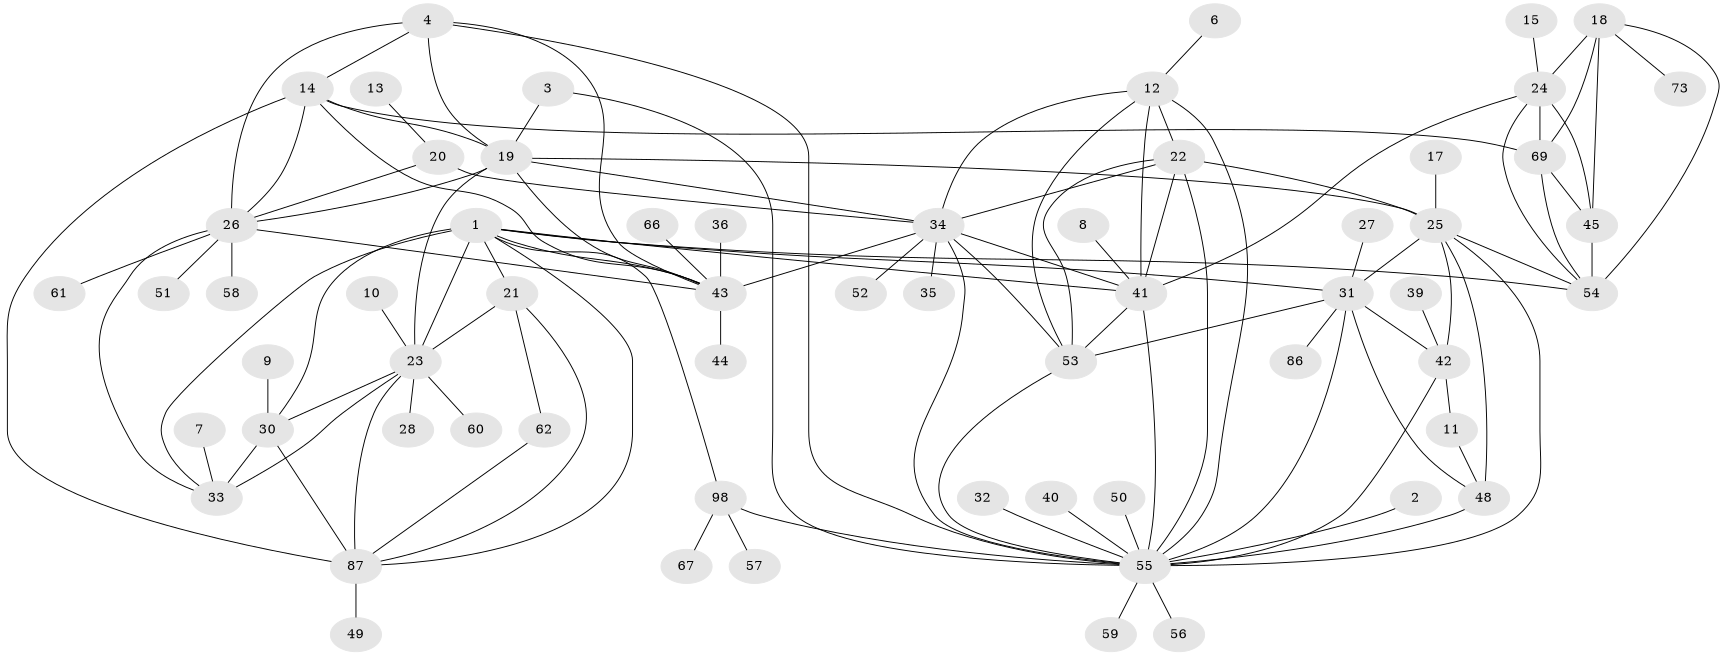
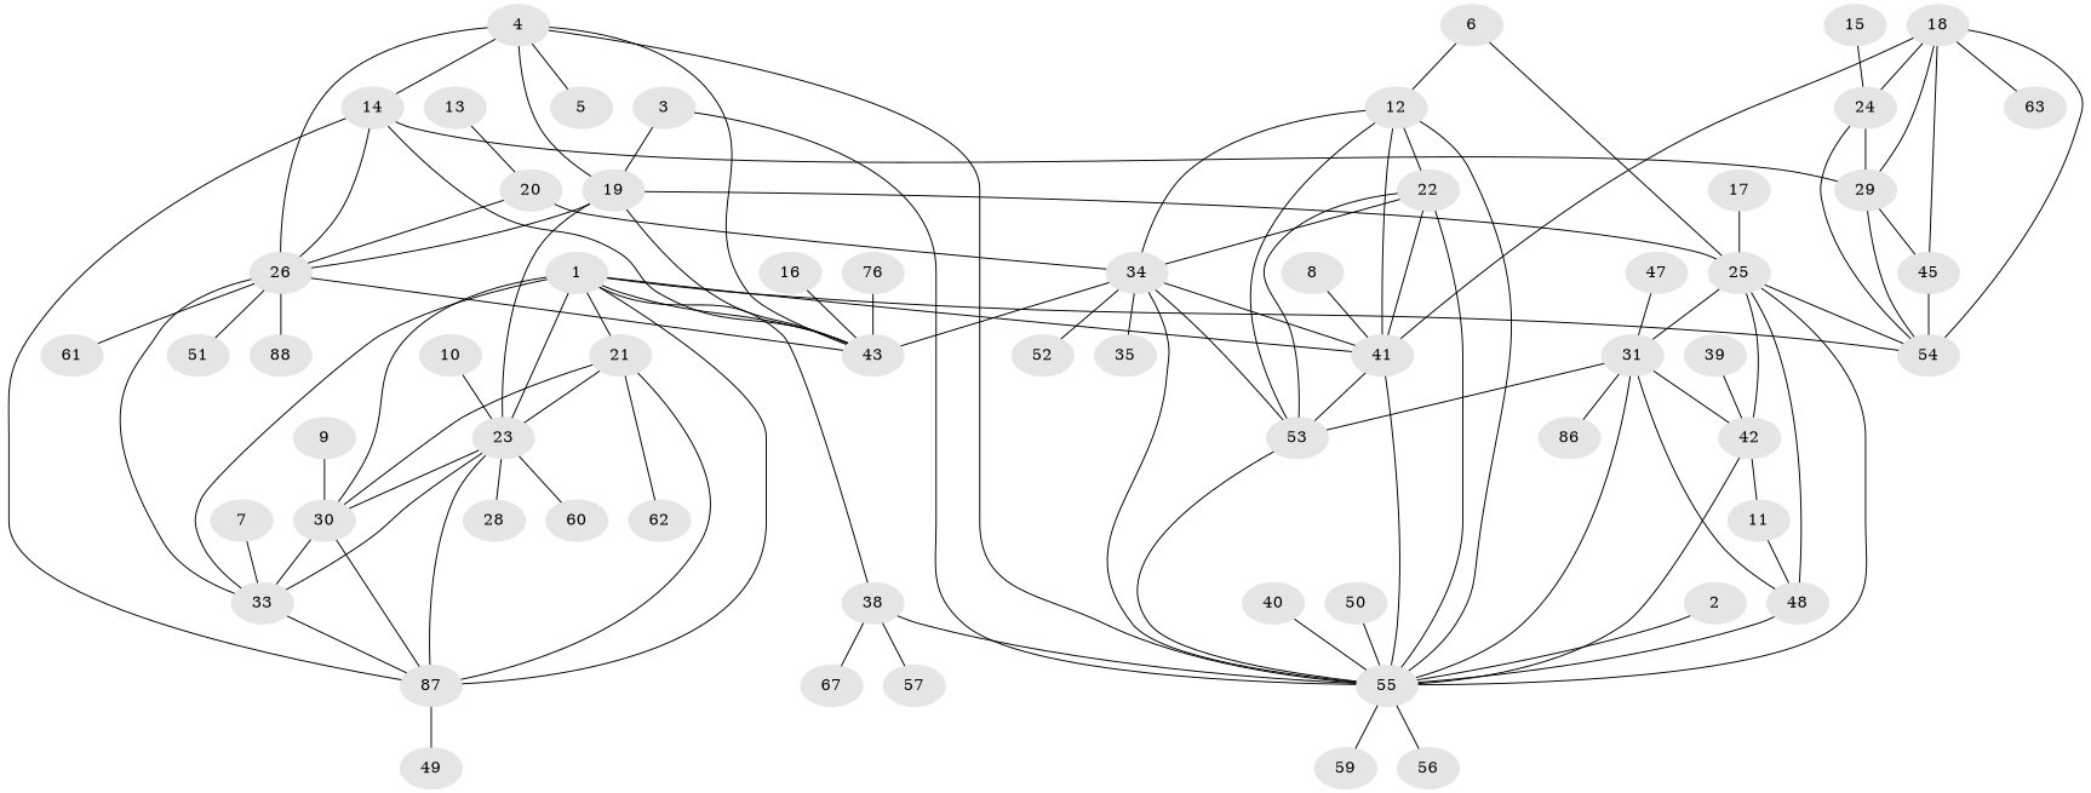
  graph {
    node [color=gray90 style=filled]
    edge [weight=1.0]
    1
    21
    23
    30
    31
    33
    n7 [label=87]
-   38 [label=98]
+   38
    41
    43
    54
    62
    28
    60
    55
    48
    53
    42
    n19 [label=86]
    49
    n21 [label=67]
    57
-   44
    2
    56
    59
    3
    19
    26
    34
    25
    4
+   5
    14
-   29 [label=69]
+   29
    51
-   58
+   58 [label=88]
    61
    6
    12
    22
    7
    8
    9
    10
    11
    35
    52
    13
    20
    45
    15
    24
-   16 [label=66]
+   16
    17
    18
-   63 [label=73]
-   27
-   32
-   36
+   63
+   27 [label=47]
+   36 [label=76]
    39
    40
    50
    1 -- 21
    1 -- 23
    1 -- 30
-   1 -- 31
    1 -- 33
    1 -- n7
    1 -- 38
    1 -- 41
    1 -- 43
    1 -- 54
    21 -- 23
+   21 -- 30
    21 -- n7
    21 -- 62
    23 -- 30
    23 -- 33
    23 -- n7
    23 -- 28
    23 -- 60
    30 -- 33
    30 -- n7
    31 -- 55
    31 -- 48 [weight=2.0]
    31 -- 53
    31 -- 42
    31 -- n19
-   62 -- n7
+   33 -- n7
    n7 -- 49
    38 -- 55 [weight=2.0]
    38 -- n21
    38 -- 57
    41 -- 55
    41 -- 53
-   43 -- 44
    55 -- 56
    55 -- 59
    48 -- 55 [weight=2.0]
    53 -- 55
    42 -- 55
    42 -- 11 [weight=2.0]
    2 -- 55
    3 -- 55
    3 -- 19
    19 -- 23 [weight=2.0]
    19 -- 43
    19 -- 26
-   19 -- 34
    19 -- 25
    26 -- 33
    26 -- 43
    26 -- 51
    26 -- 58
    26 -- 61
    34 -- 41
    34 -- 43
    34 -- 55
    34 -- 53
    34 -- 35
    34 -- 52
    25 -- 31
    25 -- 54
    25 -- 55
    25 -- 48 [weight=2.0]
    25 -- 42
    4 -- 43 [weight=2.0]
    4 -- 55
    4 -- 19 [weight=2.0]
    4 -- 26 [weight=2.0]
+   4 -- 5
    4 -- 14 [weight=2.0]
    14 -- n7
    14 -- 43
-   14 -- 19
    14 -- 26
    14 -- 29
    29 -- 54
    29 -- 45
    6 -- 12
    12 -- 41
    12 -- 55
    12 -- 53
    12 -- 34
    12 -- 22
    22 -- 41
    22 -- 55
    22 -- 53
    22 -- 34
-   22 -- 25
+   6 -- 25
    7 -- 33
    8 -- 41
    9 -- 30
    10 -- 23
    11 -- 48
    13 -- 20
    20 -- 26
    20 -- 34
    45 -- 54
    15 -- 24
-   24 -- 41
+   18 -- 41
    24 -- 54 [weight=2.0]
    24 -- 29 [weight=2.0]
-   24 -- 45 [weight=2.0]
    16 -- 43
    17 -- 25
    18 -- 54
    18 -- 29
    18 -- 45
    18 -- 24 [weight=2.0]
    18 -- 63
    27 -- 31
-   32 -- 55
    36 -- 43
    39 -- 42
    40 -- 55
    50 -- 55
  }
